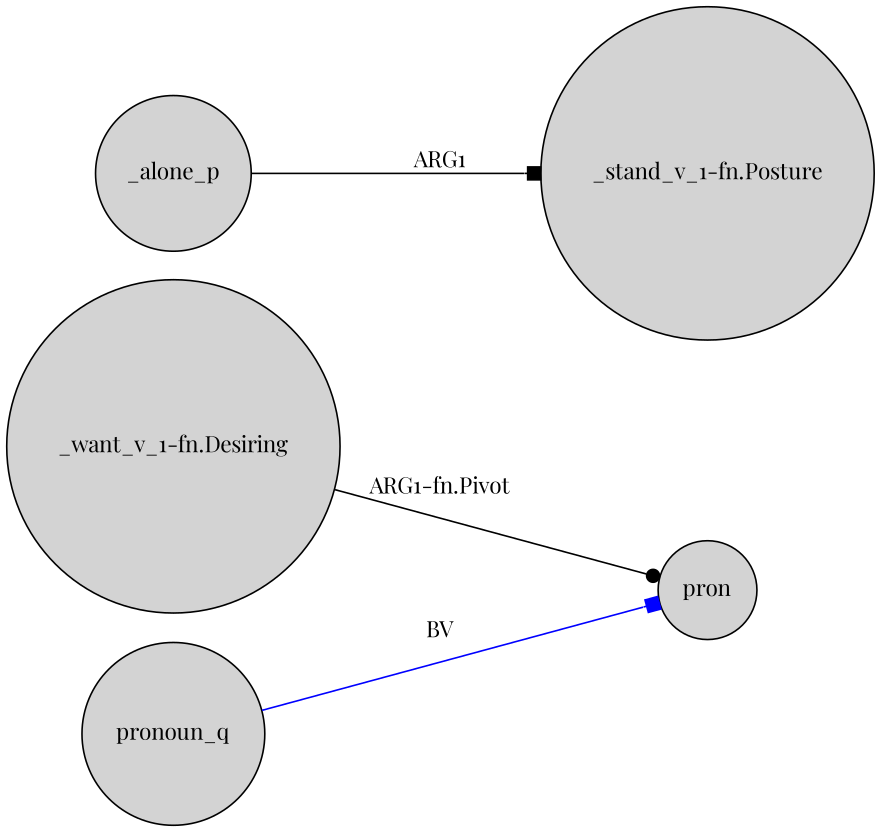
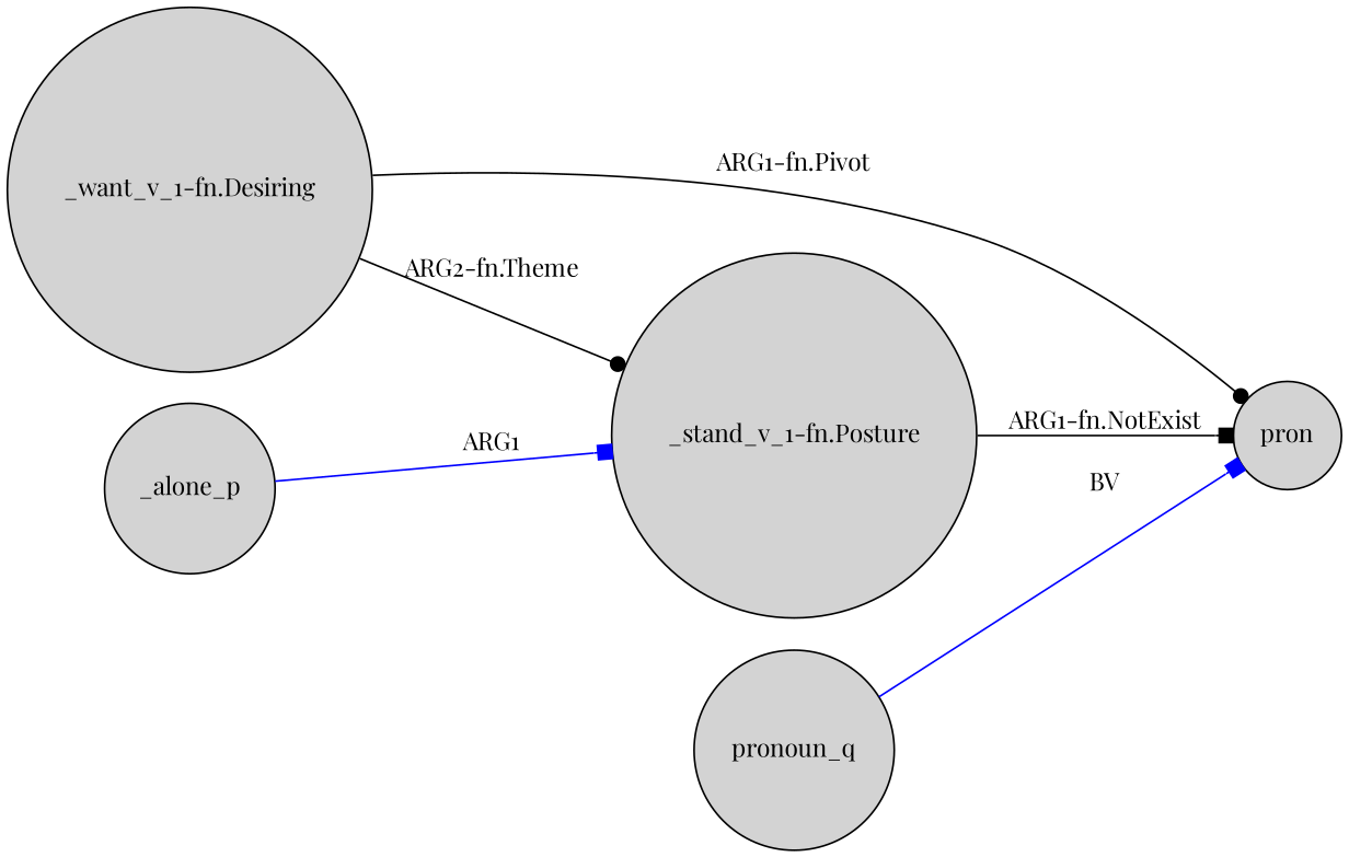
  digraph {
    fontname="Playfair Display"
    rankdir=LR
    node [fontname="Playfair Display" shape=circle style=filled]
    edge [arrowhead=box color=black fontname="Playfair Display"]
    "_want_v_1-fn.Desiring"
    pron
    "_stand_v_1-fn.Posture"
    _alone_p
    pronoun_q
    "_want_v_1-fn.Desiring" -> pron [arrowhead=dot label="ARG1-fn.Pivot"]
-   _alone_p -> "_stand_v_1-fn.Posture" [label=ARG1]
+   "_want_v_1-fn.Desiring" -> "_stand_v_1-fn.Posture" [arrowhead=dot label="ARG2-fn.Theme"]
+   "_stand_v_1-fn.Posture" -> pron [label="ARG1-fn.NotExist"]
+   _alone_p -> "_stand_v_1-fn.Posture" [color=blue label=ARG1]
    pronoun_q -> pron [color=blue label=BV]
  }
